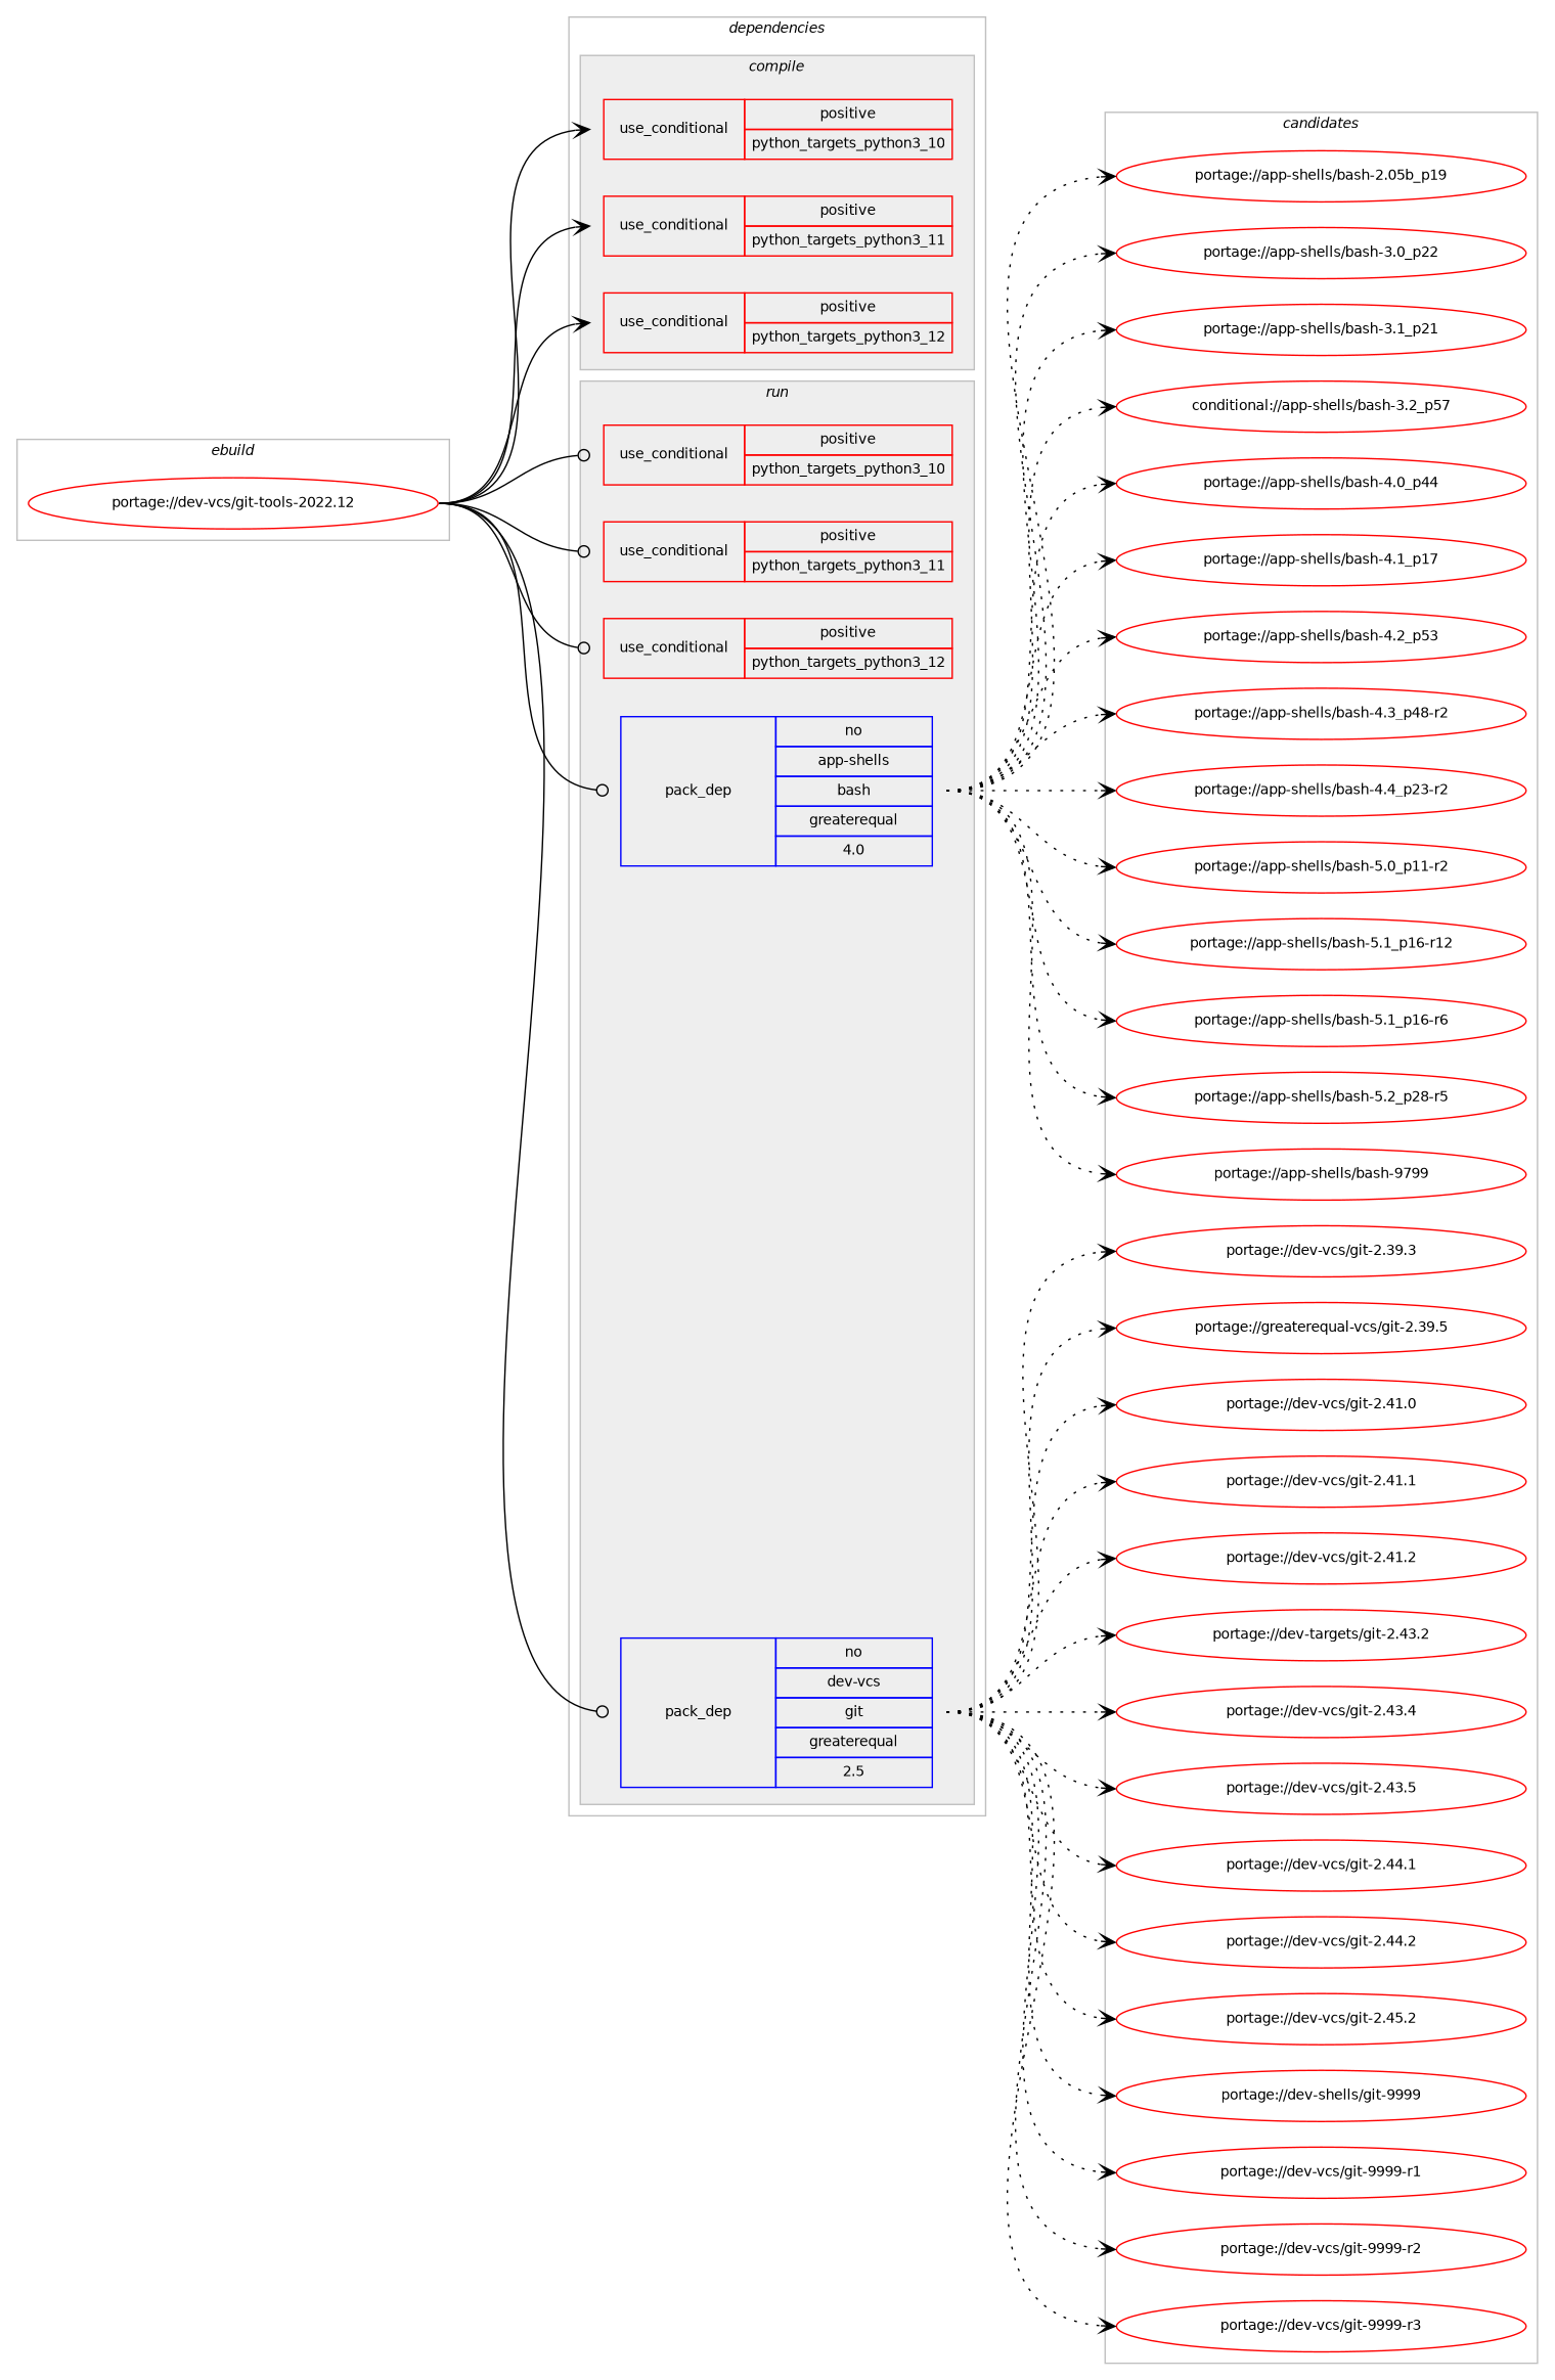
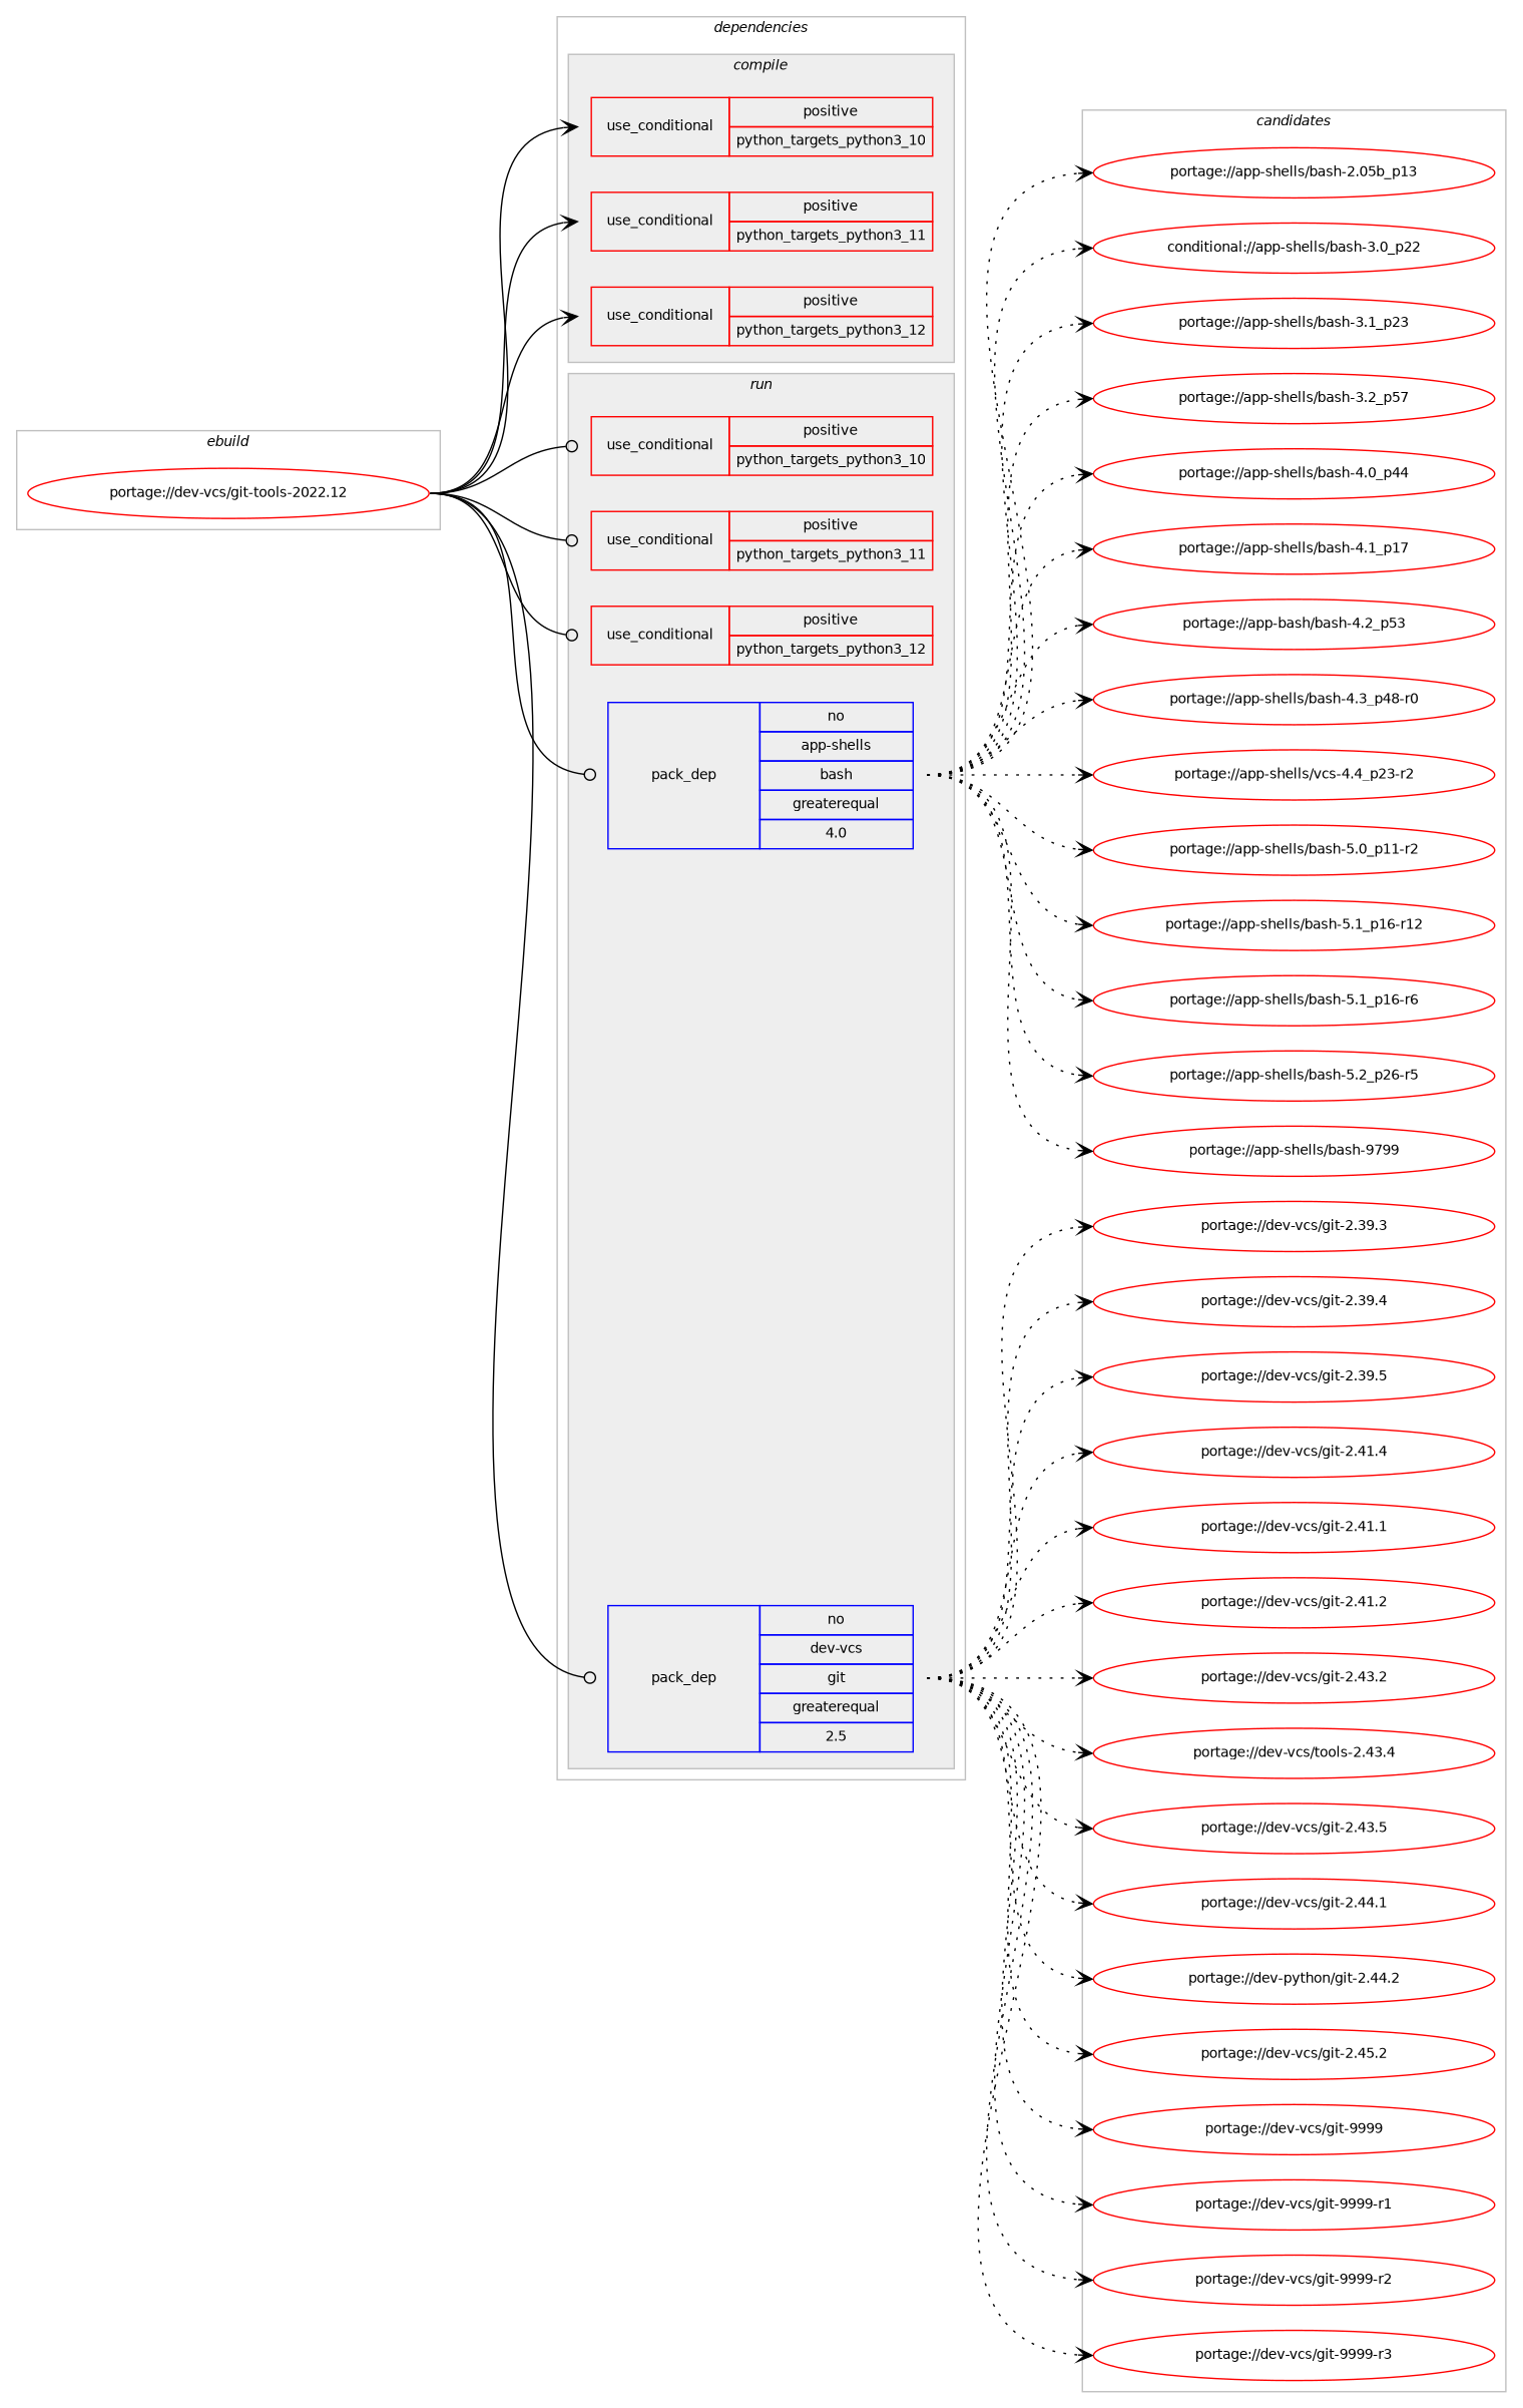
  digraph {
    compound=true
    concentrate=true
    fontname=Helvetica
    fontsize=10
    newrank=true
    rankdir=LR
    ranksep=1.5
    node [color=red fontname=Helvetica fontsize=10]
    edge [arrowhead=vee headport=w style=dotted tailport=e weight=100]
    n1 [label="portage://dev-vcs/git-tools-2022.12" width=4]
    n2 [label=<<TABLE BORDER="0" CELLBORDER="1" CELLSPACING="0" CELLPADDING="4"><TR><TD ROWSPAN="3" CELLPADDING="10">use_conditional</TD></TR><TR><TD>positive</TD></TR><TR><TD>python_targets_python3_10</TD></TR></TABLE>> shape=none]
    n3 [label=<<TABLE BORDER="0" CELLBORDER="1" CELLSPACING="0" CELLPADDING="4"><TR><TD ROWSPAN="3" CELLPADDING="10">use_conditional</TD></TR><TR><TD>positive</TD></TR><TR><TD>python_targets_python3_11</TD></TR></TABLE>> shape=none]
    n4 [label=<<TABLE BORDER="0" CELLBORDER="1" CELLSPACING="0" CELLPADDING="4"><TR><TD ROWSPAN="3" CELLPADDING="10">use_conditional</TD></TR><TR><TD>positive</TD></TR><TR><TD>python_targets_python3_12</TD></TR></TABLE>> shape=none]
    n5 [label=<<TABLE BORDER="0" CELLBORDER="1" CELLSPACING="0" CELLPADDING="4"><TR><TD ROWSPAN="3" CELLPADDING="10">use_conditional</TD></TR><TR><TD>positive</TD></TR><TR><TD>python_targets_python3_10</TD></TR></TABLE>> shape=none]
    n6 [label=<<TABLE BORDER="0" CELLBORDER="1" CELLSPACING="0" CELLPADDING="4"><TR><TD ROWSPAN="3" CELLPADDING="10">use_conditional</TD></TR><TR><TD>positive</TD></TR><TR><TD>python_targets_python3_11</TD></TR></TABLE>> shape=none]
    n7 [label=<<TABLE BORDER="0" CELLBORDER="1" CELLSPACING="0" CELLPADDING="4"><TR><TD ROWSPAN="3" CELLPADDING="10">use_conditional</TD></TR><TR><TD>positive</TD></TR><TR><TD>python_targets_python3_12</TD></TR></TABLE>> shape=none]
    n8 [color=blue label=<<TABLE BORDER="0" CELLBORDER="1" CELLSPACING="0" CELLPADDING="4" WIDTH="220"><TR><TD ROWSPAN="6" CELLPADDING="30">pack_dep</TD></TR><TR><TD WIDTH="110">no</TD></TR><TR><TD>app-shells</TD></TR><TR><TD>bash</TD></TR><TR><TD>greaterequal</TD></TR><TR><TD>4.0</TD></TR></TABLE>> shape=none]
    n9 [color=blue label=<<TABLE BORDER="0" CELLBORDER="1" CELLSPACING="0" CELLPADDING="4" WIDTH="220"><TR><TD ROWSPAN="6" CELLPADDING="30">pack_dep</TD></TR><TR><TD WIDTH="110">no</TD></TR><TR><TD>dev-vcs</TD></TR><TR><TD>git</TD></TR><TR><TD>greaterequal</TD></TR><TR><TD>2.5</TD></TR></TABLE>> shape=none]
-   n10 [label="portage://app-shells/bash-2.05b_p19" width=4]
-   n11 [label="portage://app-shells/bash-3.0_p22" width=4]
-   n12 [label="portage://app-shells/bash-3.1_p21" width=4]
-   n13 [label="conditional://app-shells/bash-3.2_p57" width=4]
+   n10 [label="portage://app-shells/bash-2.05b_p13" width=4]
+   n11 [label="conditional://app-shells/bash-3.0_p22" width=4]
+   n12 [label="portage://app-shells/bash-3.1_p23" width=4]
+   n13 [label="portage://app-shells/bash-3.2_p57" width=4]
    n14 [label="portage://app-shells/bash-4.0_p44" width=4]
    n15 [label="portage://app-shells/bash-4.1_p17" width=4]
-   n16 [label="portage://app-shells/bash-4.2_p53" width=4]
-   n17 [label="portage://app-shells/bash-4.3_p48-r2" width=4]
-   n18 [label="portage://app-shells/bash-4.4_p23-r2" width=4]
+   n16 [label="portage://app-bash/bash-4.2_p53" width=4]
+   n17 [label="portage://app-shells/bash-4.3_p48-r0" width=4]
+   n18 [label="portage://app-shells/vcs-4.4_p23-r2" width=4]
    n19 [label="portage://app-shells/bash-5.0_p11-r2" width=4]
    n20 [label="portage://app-shells/bash-5.1_p16-r12" width=4]
    n21 [label="portage://app-shells/bash-5.1_p16-r6" width=4]
-   n22 [label="portage://app-shells/bash-5.2_p28-r5" width=4]
+   n22 [label="portage://app-shells/bash-5.2_p26-r5" width=4]
    n23 [label="portage://app-shells/bash-9799" width=4]
    n24 [label="portage://dev-vcs/git-2.39.3" width=4]
-   n26 [label="portage://greaterequal-vcs/git-2.39.5" width=4]
-   n27 [label="portage://dev-vcs/git-2.41.0" width=4]
+   n25 [label="portage://dev-vcs/git-2.39.4" width=4]
+   n26 [label="portage://dev-vcs/git-2.39.5" width=4]
+   n27 [label="portage://dev-vcs/git-2.41.4" width=4]
    n28 [label="portage://dev-vcs/git-2.41.1" width=4]
    n29 [label="portage://dev-vcs/git-2.41.2" width=4]
-   n30 [label="portage://dev-targets/git-2.43.2" width=4]
-   n31 [label="portage://dev-vcs/git-2.43.4" width=4]
+   n30 [label="portage://dev-vcs/git-2.43.2" width=4]
+   n31 [label="portage://dev-vcs/tools-2.43.4" width=4]
    n32 [label="portage://dev-vcs/git-2.43.5" width=4]
    n33 [label="portage://dev-vcs/git-2.44.1" width=4]
-   n34 [label="portage://dev-vcs/git-2.44.2" width=4]
+   n34 [label="portage://dev-python/git-2.44.2" width=4]
    n35 [label="portage://dev-vcs/git-2.45.2" width=4]
-   n36 [label="portage://dev-shells/git-9999" width=4]
+   n36 [label="portage://dev-vcs/git-9999" width=4]
    n37 [label="portage://dev-vcs/git-9999-r1" width=4]
    n38 [label="portage://dev-vcs/git-9999-r2" width=4]
    n39 [label="portage://dev-vcs/git-9999-r3" width=4]
    subgraph cluster_1 {
      color=gray
      label=<<i>ebuild</i>>
      rank=same
      n1
    }
    subgraph cluster_2 {
      color=gray
      label=<<i>dependencies</i>>
      subgraph cluster_3 {
        color=gray
        fillcolor="#eeeeee"
        label=<<i>compile</i>>
        style=filled
        subgraph sub_4 {
          color=gray
          fillcolor="#eeeeee"
          label=<<i>compile</i>>
          style=filled
          n2
        }
        subgraph sub_5 {
          color=gray
          fillcolor="#eeeeee"
          label=<<i>compile</i>>
          style=filled
          n3
        }
        subgraph sub_6 {
          color=gray
          fillcolor="#eeeeee"
          label=<<i>compile</i>>
          style=filled
          n4
        }
      }
      subgraph cluster_7 {
        color=gray
        fillcolor="#eeeeee"
        label=<<i>compile and run</i>>
        style=filled
      }
      subgraph cluster_8 {
        color=gray
        fillcolor="#eeeeee"
        label=<<i>run</i>>
        style=filled
        subgraph sub_9 {
          color=gray
          fillcolor="#eeeeee"
          label=<<i>run</i>>
          style=filled
          n5
        }
        subgraph sub_10 {
          color=gray
          fillcolor="#eeeeee"
          label=<<i>run</i>>
          style=filled
          n6
        }
        subgraph sub_11 {
          color=gray
          fillcolor="#eeeeee"
          label=<<i>run</i>>
          style=filled
          n7
        }
        subgraph sub_12 {
          color=gray
          fillcolor="#eeeeee"
          label=<<i>run</i>>
          style=filled
          n8
        }
        subgraph sub_13 {
          color=gray
          fillcolor="#eeeeee"
          label=<<i>run</i>>
          style=filled
          n9
        }
      }
    }
    subgraph cluster_14 {
      color=gray
      label=<<i>candidates</i>>
      rank=same
      subgraph sub_15 {
        color=black
        label=<<i>candidates</i>>
        nodesep=1
        rank=same
        n10
        n11
        n12
        n13
        n14
        n15
        n16
        n17
        n18
        n19
        n20
        n21
        n22
        n23
      }
      subgraph sub_16 {
        color=black
        label=<<i>candidates</i>>
        nodesep=1
        rank=same
        n24
+       n25
        n26
        n27
        n28
        n29
        n30
        n31
        n32
        n33
        n34
        n35
        n36
        n37
        n38
        n39
      }
    }
    n1 -> n2 [style=solid weight=20]
    n1 -> n3 [style=solid weight=20]
    n1 -> n4 [style=solid weight=20]
    n1 -> n5 [arrowhead=odot style=solid weight=20]
    n1 -> n6 [arrowhead=odot style=solid weight=20]
    n1 -> n7 [arrowhead=odot style=solid weight=20]
    n1 -> n8 [arrowhead=odot style=solid weight=20]
    n1 -> n9 [arrowhead=odot style=solid weight=20]
    n8 -> n10
    n8 -> n11
    n8 -> n12
    n8 -> n13
    n8 -> n14
    n8 -> n15
    n8 -> n16
    n8 -> n17
    n8 -> n18
    n8 -> n19
    n8 -> n20
    n8 -> n21
    n8 -> n22
    n8 -> n23
    n9 -> n24
+   n9 -> n25
    n9 -> n26
    n9 -> n27
    n9 -> n28
    n9 -> n29
    n9 -> n30
    n9 -> n31
    n9 -> n32
    n9 -> n33
    n9 -> n34
    n9 -> n35
    n9 -> n36
    n9 -> n37
    n9 -> n38
    n9 -> n39
  }
